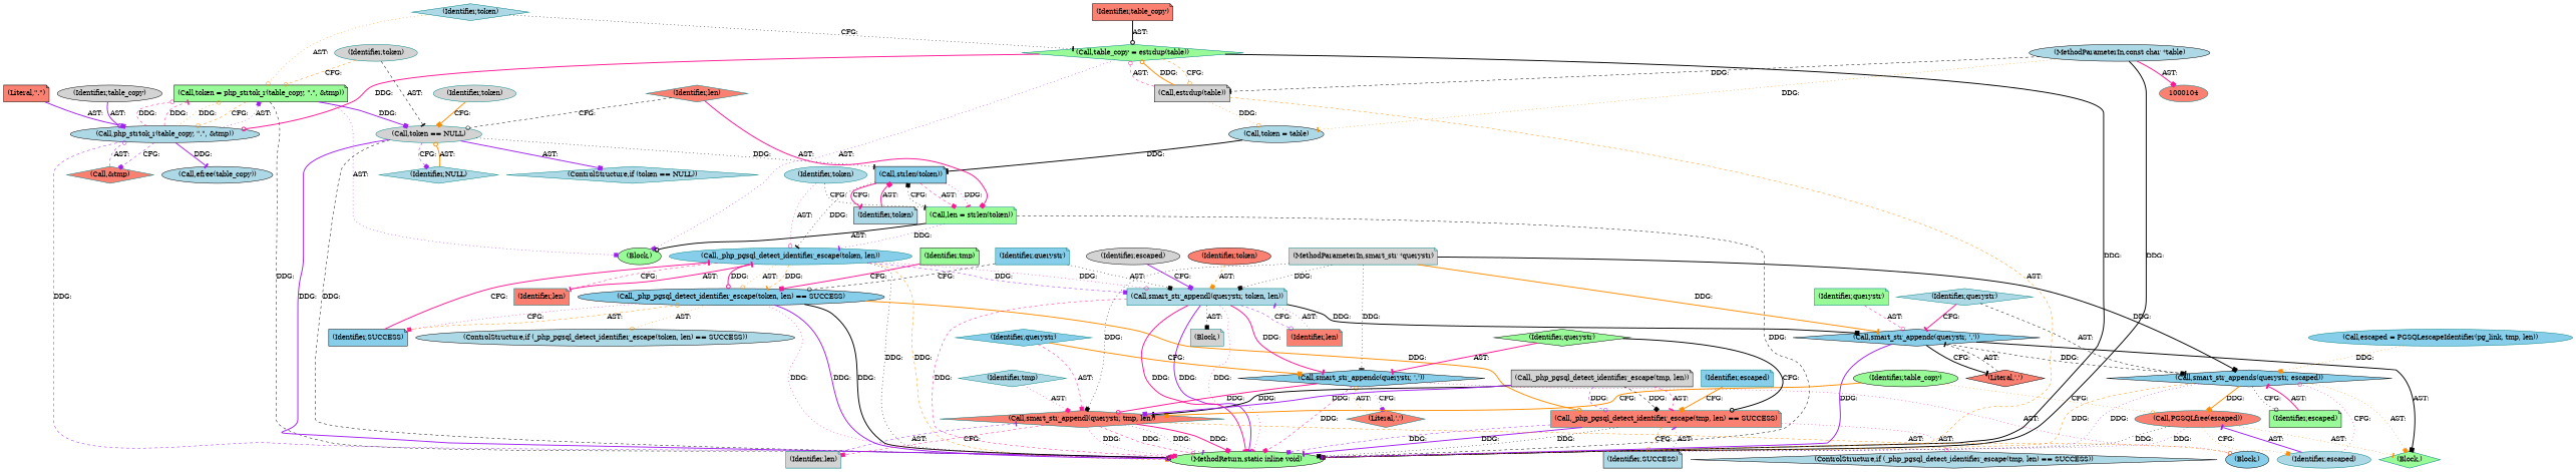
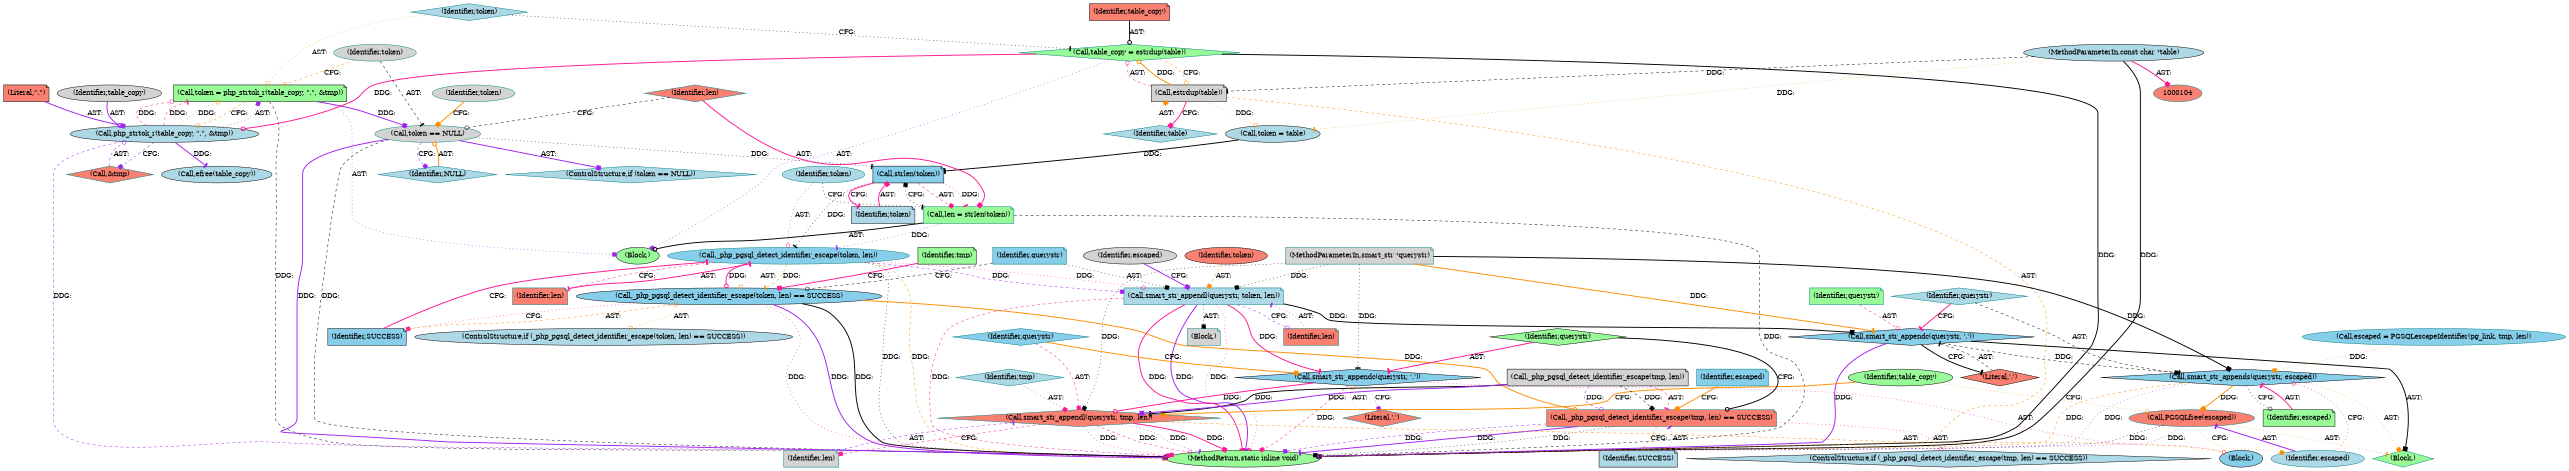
  digraph {
    node [color=teal fillcolor=lightblue shape=note style=filled]
    edge [arrowhead=box color=deeppink style=bold]
    n1 [color=black fillcolor=palegreen label="(Call,token = php_strtok_r(table_copy, \".\", &tmp))"]
    n2 [color=black label="(Call,php_strtok_r(table_copy, \".\", &tmp))" shape=ellipse]
    n3 [fillcolor=lightgrey label="(Call,token == NULL)" shape=ellipse]
    n4 [color=black fillcolor=palegreen label="(Block,)" shape=ellipse]
    n5 [color=black fillcolor=palegreen label="(MethodReturn,static inline void)" shape=ellipse]
    n6 [fillcolor=salmon label="(Call,&tmp)" shape=diamond]
    n7 [color=black label="(Call,efree(table_copy))" shape=ellipse]
    n8 [color=black fillcolor=skyblue label="(Call,strlen(token))"]
    n9 [label="(ControlStructure,if (token == NULL))" shape=diamond]
    n10 [label="(Identifier,NULL)" shape=diamond]
    n11 [fillcolor=palegreen label="(Call,table_copy = estrdup(table))" shape=diamond]
    n12 [color=black fillcolor=lightgrey label="(Call,estrdup(table))"]
    n13 [color=black label="(Call,token = table)" shape=ellipse]
+   n14 [label="(Identifier,table)" shape=diamond]
    n15 [color=black label="(MethodParameterIn,const char *table)" shape=ellipse]
    1000104 [fillcolor=salmon shape=ellipse]
    n17 [fillcolor=palegreen label="(Call,len = strlen(token))"]
    n18 [fillcolor=skyblue label="(Call,_php_pgsql_detect_identifier_escape(token, len))" shape=ellipse]
    n19 [color=black label="(Identifier,token)"]
    n20 [color=black fillcolor=skyblue label="(Call,_php_pgsql_detect_identifier_escape(token, len) == SUCCESS)" shape=ellipse]
    n21 [label="(Call,smart_str_appendl(querystr, token, len))"]
    n22 [fillcolor=salmon label="(Identifier,len)"]
    n23 [fillcolor=salmon label="(Call,_php_pgsql_detect_identifier_escape(tmp, len) == SUCCESS)"]
    n24 [color=black fillcolor=skyblue label="(Identifier,SUCCESS)"]
    n25 [color=black label="(ControlStructure,if (_php_pgsql_detect_identifier_escape(token, len) == SUCCESS))" shape=ellipse]
    n26 [color=black fillcolor=skyblue label="(Call,smart_str_appendc(querystr, '.'))" shape=diamond]
    n27 [color=black fillcolor=skyblue label="(Call,smart_str_appendc(querystr, '.'))" shape=diamond]
    n28 [fillcolor=salmon label="(Identifier,len)"]
    n29 [fillcolor=lightgrey label="(Block,)"]
    n30 [color=black label="(Identifier,SUCCESS)"]
    n31 [color=black label="(ControlStructure,if (_php_pgsql_detect_identifier_escape(tmp, len) == SUCCESS))" shape=diamond]
    n32 [fillcolor=salmon label="(Call,smart_str_appendl(querystr, tmp, len))" shape=diamond]
    n33 [color=black fillcolor=skyblue label="(Block,)" shape=ellipse]
    n34 [fillcolor=salmon label="(Literal,'.')" shape=diamond]
    n35 [color=black fillcolor=skyblue label="(Call,smart_str_appends(querystr, escaped))" shape=diamond]
    n36 [color=black fillcolor=salmon label="(Literal,'.')" shape=diamond]
    n37 [fillcolor=palegreen label="(Block,)" shape=diamond]
    n38 [fillcolor=lightgrey label="(Identifier,len)"]
    n39 [fillcolor=salmon label="(Call,PGSQLfree(escaped))" shape=ellipse]
    n40 [color=black fillcolor=palegreen label="(Identifier,escaped)"]
    n41 [label="(Identifier,escaped)" shape=ellipse]
    n42 [fillcolor=skyblue label="(Identifier,querystr)"]
    n43 [color=black fillcolor=salmon label="(Identifier,table_copy)"]
    n44 [fillcolor=lightgrey label="(Identifier,token)" shape=ellipse]
    n45 [label="(Identifier,token)" shape=diamond]
    n46 [label="(Identifier,token)" shape=ellipse]
    n47 [color=black fillcolor=palegreen label="(Identifier,table_copy)" shape=ellipse]
    n48 [label="(Identifier,querystr)" shape=diamond]
    n49 [color=black fillcolor=palegreen label="(Identifier,querystr)" shape=diamond]
    n50 [fillcolor=lightgrey label="(Identifier,token)" shape=ellipse]
    n51 [color=black fillcolor=palegreen label="(Identifier,tmp)"]
    n52 [fillcolor=skyblue label="(Call,escaped = PGSQLescapeIdentifier(pg_link, tmp, len))" shape=ellipse]
    n53 [color=black fillcolor=lightgrey label="(Identifier,escaped)" shape=ellipse]
    n54 [label="(Identifier,tmp)" shape=diamond]
    n55 [fillcolor=palegreen label="(Identifier,querystr)"]
    n56 [fillcolor=salmon label="(Identifier,len)" shape=diamond]
    n57 [fillcolor=skyblue label="(Identifier,escaped)"]
    n58 [color=black fillcolor=salmon label="(Literal,\".\")"]
    n59 [color=black fillcolor=lightgrey label="(Call,_php_pgsql_detect_identifier_escape(tmp, len))"]
    n60 [fillcolor=skyblue label="(Identifier,querystr)" shape=diamond]
    n61 [color=black fillcolor=salmon label="(Identifier,token)" shape=ellipse]
    n62 [fillcolor=lightgrey label="(MethodParameterIn,smart_str *querystr)"]
    n63 [color=black fillcolor=lightgrey label="(Identifier,table_copy)" shape=ellipse]
    n1 -> n2 [arrowhead=odot color=darkorange label="CFG: " style=dashed]
    n1 -> n3 [color=purple label="DDG: "]
    n1 -> n4 [color=purple label="AST: " style=dotted]
    n1 -> n5 [arrowhead=tee color=black label="DDG: " style=dashed]
    n2 -> n1 [color=purple label="AST: " style=dotted]
    n2 -> n1 [arrowhead=odot label="DDG: " style=dashed]
    n2 -> n1 [arrowhead=tee label="DDG: " style=dashed]
    n2 -> n1 [arrowhead=odot color=darkorange label="DDG: " style=dotted]
    n2 -> n5 [arrowhead=odot color=purple label="DDG: " style=dashed]
    n2 -> n6 [color=purple label="CFG: " style=dashed]
    n2 -> n7 [arrowhead=tee color=purple label="DDG: "]
    n3 -> n5 [color=black label="DDG: " style=dashed]
    n3 -> n5 [arrowhead=tee color=purple label="DDG: "]
    n3 -> n8 [arrowhead=tee color=black label="DDG: " style=dotted]
    n3 -> n9 [color=purple label="AST: "]
    n3 -> n10 [color=purple label="CFG: " style=dashed]
    n6 -> n2 [arrowhead=odot color=purple label="AST: " style=dashed]
    n8 -> n17 [label="AST: " style=dashed]
    n8 -> n17 [arrowhead=tee label="DDG: " style=dotted]
    n8 -> n18 [arrowhead=tee color=black label="DDG: " style=dotted]
    n8 -> n19 [arrowhead=tee label="CFG: "]
    n10 -> n3 [arrowhead=odot color=darkorange label="AST: "]
    n11 -> n2 [arrowhead=odot label="DDG: "]
    n11 -> n4 [color=purple label="AST: " style=dotted]
    n11 -> n5 [arrowhead=odot color=black label="DDG: "]
    n11 -> n12 [arrowhead=odot color=darkorange label="CFG: " style=dashed]
    n12 -> n5 [arrowhead=tee color=darkorange label="AST: " style=dashed]
    n12 -> n11 [arrowhead=odot label="AST: " style=dashed]
    n12 -> n11 [arrowhead=odot color=darkorange label="DDG: "]
    n12 -> n13 [arrowhead=odot color=darkorange label="DDG: " style=dotted]
+   n12 -> n14 [label="CFG: "]
    n13 -> n8 [arrowhead=tee color=black label="DDG: "]
+   n14 -> n12 [color=darkorange label="AST: " style=dotted]
    n15 -> n5 [color=black label="DDG: "]
    n15 -> n12 [arrowhead=tee color=black label="DDG: " style=dashed]
    n15 -> n13 [arrowhead=tee color=darkorange label="DDG: " style=dotted]
    n15 -> 1000104 [label="AST: "]
    n17 -> n4 [arrowhead=odot color=black label="AST: "]
    n17 -> n5 [arrowhead=tee color=black label="DDG: " style=dashed]
    n17 -> n8 [color=black label="CFG: " style=dotted]
    n17 -> n18 [arrowhead=tee color=purple label="DDG: " style=dotted]
    n18 -> n5 [arrowhead=odot color=black label="DDG: " style=dotted]
    n18 -> n5 [color=darkorange label="DDG: " style=dashed]
    n18 -> n20 [arrowhead=odot color=darkorange label="AST: " style=dotted]
    n18 -> n20 [arrowhead=tee color=darkorange label="DDG: " style=dashed]
    n18 -> n20 [arrowhead=odot label="DDG: "]
    n18 -> n21 [arrowhead=odot label="DDG: " style=dotted]
    n18 -> n21 [color=purple label="DDG: " style=dashed]
    n18 -> n22 [arrowhead=tee label="CFG: " style=dashed]
    n19 -> n8 [label="AST: "]
    n20 -> n5 [arrowhead=odot color=black label="DDG: "]
    n20 -> n5 [arrowhead=odot label="DDG: " style=dotted]
    n20 -> n5 [arrowhead=odot color=purple label="DDG: "]
    n20 -> n23 [arrowhead=odot color=darkorange label="DDG: "]
    n20 -> n24 [label="CFG: " style=dotted]
    n20 -> n25 [arrowhead=odot color=darkorange label="AST: " style=dotted]
    n21 -> n5 [arrowhead=tee color=purple label="DDG: "]
    n21 -> n5 [arrowhead=tee label="DDG: " style=dotted]
    n21 -> n5 [label="DDG: " style=dashed]
    n21 -> n5 [arrowhead=tee label="DDG: "]
    n21 -> n26 [arrowhead=tee label="DDG: "]
    n21 -> n27 [color=black label="DDG: "]
    n21 -> n28 [arrowhead=odot color=purple label="CFG: " style=dashed]
    n21 -> n29 [color=black label="AST: " style=dotted]
    n22 -> n18 [arrowhead=tee label="AST: "]
    n23 -> n5 [arrowhead=tee color=purple label="DDG: "]
    n23 -> n5 [color=black label="DDG: " style=dotted]
    n23 -> n5 [color=purple label="DDG: " style=dashed]
    n23 -> n30 [arrowhead=odot color=darkorange label="CFG: " style=dashed]
    n23 -> n31 [arrowhead=odot label="AST: " style=dotted]
    n24 -> n18 [arrowhead=tee label="CFG: "]
    n24 -> n20 [arrowhead=odot color=darkorange label="AST: " style=dashed]
    n26 -> n5 [label="DDG: " style=dashed]
    n26 -> n32 [arrowhead=odot label="DDG: "]
    n26 -> n33 [arrowhead=odot label="AST: " style=dotted]
    n26 -> n34 [color=purple label="CFG: " style=dotted]
    n27 -> n5 [arrowhead=odot color=purple label="DDG: "]
    n27 -> n35 [arrowhead=tee color=black label="DDG: " style=dashed]
    n27 -> n36 [arrowhead=tee color=black label="CFG: "]
    n27 -> n37 [color=black label="AST: "]
    n28 -> n21 [arrowhead=tee color=purple label="AST: " style=dotted]
    n30 -> n23 [arrowhead=tee color=purple label="AST: " style=dotted]
    n32 -> n5 [label="DDG: "]
    n32 -> n5 [label="DDG: " style=dotted]
    n32 -> n5 [arrowhead=odot label="DDG: " style=dashed]
    n32 -> n5 [arrowhead=tee color=purple label="DDG: " style=dotted]
    n32 -> n33 [arrowhead=odot color=darkorange label="AST: " style=dashed]
    n32 -> n38 [label="CFG: " style=dashed]
    n34 -> n26 [arrowhead=odot color=darkorange label="AST: " style=dotted]
    n35 -> n5 [arrowhead=tee color=purple label="DDG: " style=dotted]
    n35 -> n5 [arrowhead=odot color=darkorange label="DDG: " style=dashed]
    n35 -> n37 [color=darkorange label="AST: " style=dotted]
    n35 -> n39 [color=darkorange label="DDG: "]
    n35 -> n40 [arrowhead=odot color=black label="CFG: " style=dotted]
    n36 -> n27 [arrowhead=tee color=black label="AST: " style=dashed]
    n38 -> n32 [arrowhead=tee color=purple label="AST: " style=dashed]
    n39 -> n5 [arrowhead=tee color=purple label="DDG: " style=dotted]
    n39 -> n5 [arrowhead=odot color=black label="DDG: " style=dotted]
    n39 -> n37 [arrowhead=tee color=darkorange label="AST: " style=dotted]
    n39 -> n41 [color=darkorange label="CFG: " style=dotted]
    n40 -> n35 [arrowhead=tee label="AST: "]
    n41 -> n35 [arrowhead=odot label="CFG: " style=dotted]
    n41 -> n39 [arrowhead=tee color=purple label="AST: "]
    n42 -> n20 [arrowhead=odot color=black label="CFG: " style=dashed]
    n42 -> n21 [color=black label="AST: " style=dotted]
    n43 -> n11 [arrowhead=odot color=black label="AST: "]
    n44 -> n1 [arrowhead=odot color=darkorange label="CFG: " style=dashed]
    n44 -> n3 [arrowhead=tee color=black label="AST: " style=dashed]
    n45 -> n1 [arrowhead=odot color=darkorange label="AST: " style=dotted]
    n45 -> n11 [arrowhead=tee color=black label="CFG: " style=dotted]
    n46 -> n17 [arrowhead=tee color=black label="CFG: " style=dotted]
    n46 -> n18 [arrowhead=odot label="AST: " style=dotted]
    n47 -> n32 [color=darkorange label="CFG: "]
    n47 -> n39 [arrowhead=odot color=darkorange label="CFG: " style=dotted]
    n48 -> n27 [arrowhead=tee label="CFG: "]
    n48 -> n35 [color=black label="AST: " style=dashed]
    n49 -> n23 [arrowhead=odot color=black label="CFG: "]
    n49 -> n26 [arrowhead=tee label="AST: "]
    n50 -> n3 [color=darkorange label="CFG: "]
    n51 -> n20 [label="CFG: "]
    n52 -> n35 [color=darkorange label="DDG: " style=dotted]
    n53 -> n21 [color=purple label="CFG: "]
    n54 -> n32 [label="AST: " style=dotted]
    n55 -> n27 [arrowhead=odot label="AST: " style=dashed]
    n56 -> n3 [arrowhead=odot color=black label="CFG: " style=dashed]
    n56 -> n17 [label="AST: "]
    n57 -> n23 [color=darkorange label="CFG: "]
    n58 -> n2 [color=purple label="AST: "]
    n59 -> n23 [arrowhead=tee label="AST: " style=dashed]
    n59 -> n23 [arrowhead=odot color=purple label="DDG: " style=dashed]
    n59 -> n23 [color=black label="DDG: " style=dashed]
    n59 -> n32 [arrowhead=tee color=black label="DDG: "]
    n59 -> n32 [color=purple label="DDG: "]
    n60 -> n26 [color=darkorange label="CFG: "]
    n60 -> n32 [label="AST: " style=dashed]
    n61 -> n21 [color=darkorange label="AST: " style=dashed]
    n62 -> n21 [color=black label="DDG: " style=dotted]
    n62 -> n26 [arrowhead=tee color=black label="DDG: " style=dotted]
    n62 -> n27 [arrowhead=tee color=darkorange label="DDG: "]
    n62 -> n32 [color=black label="DDG: " style=dotted]
    n62 -> n35 [color=black label="DDG: "]
    n63 -> n2 [arrowhead=odot color=purple label="AST: "]
  }
